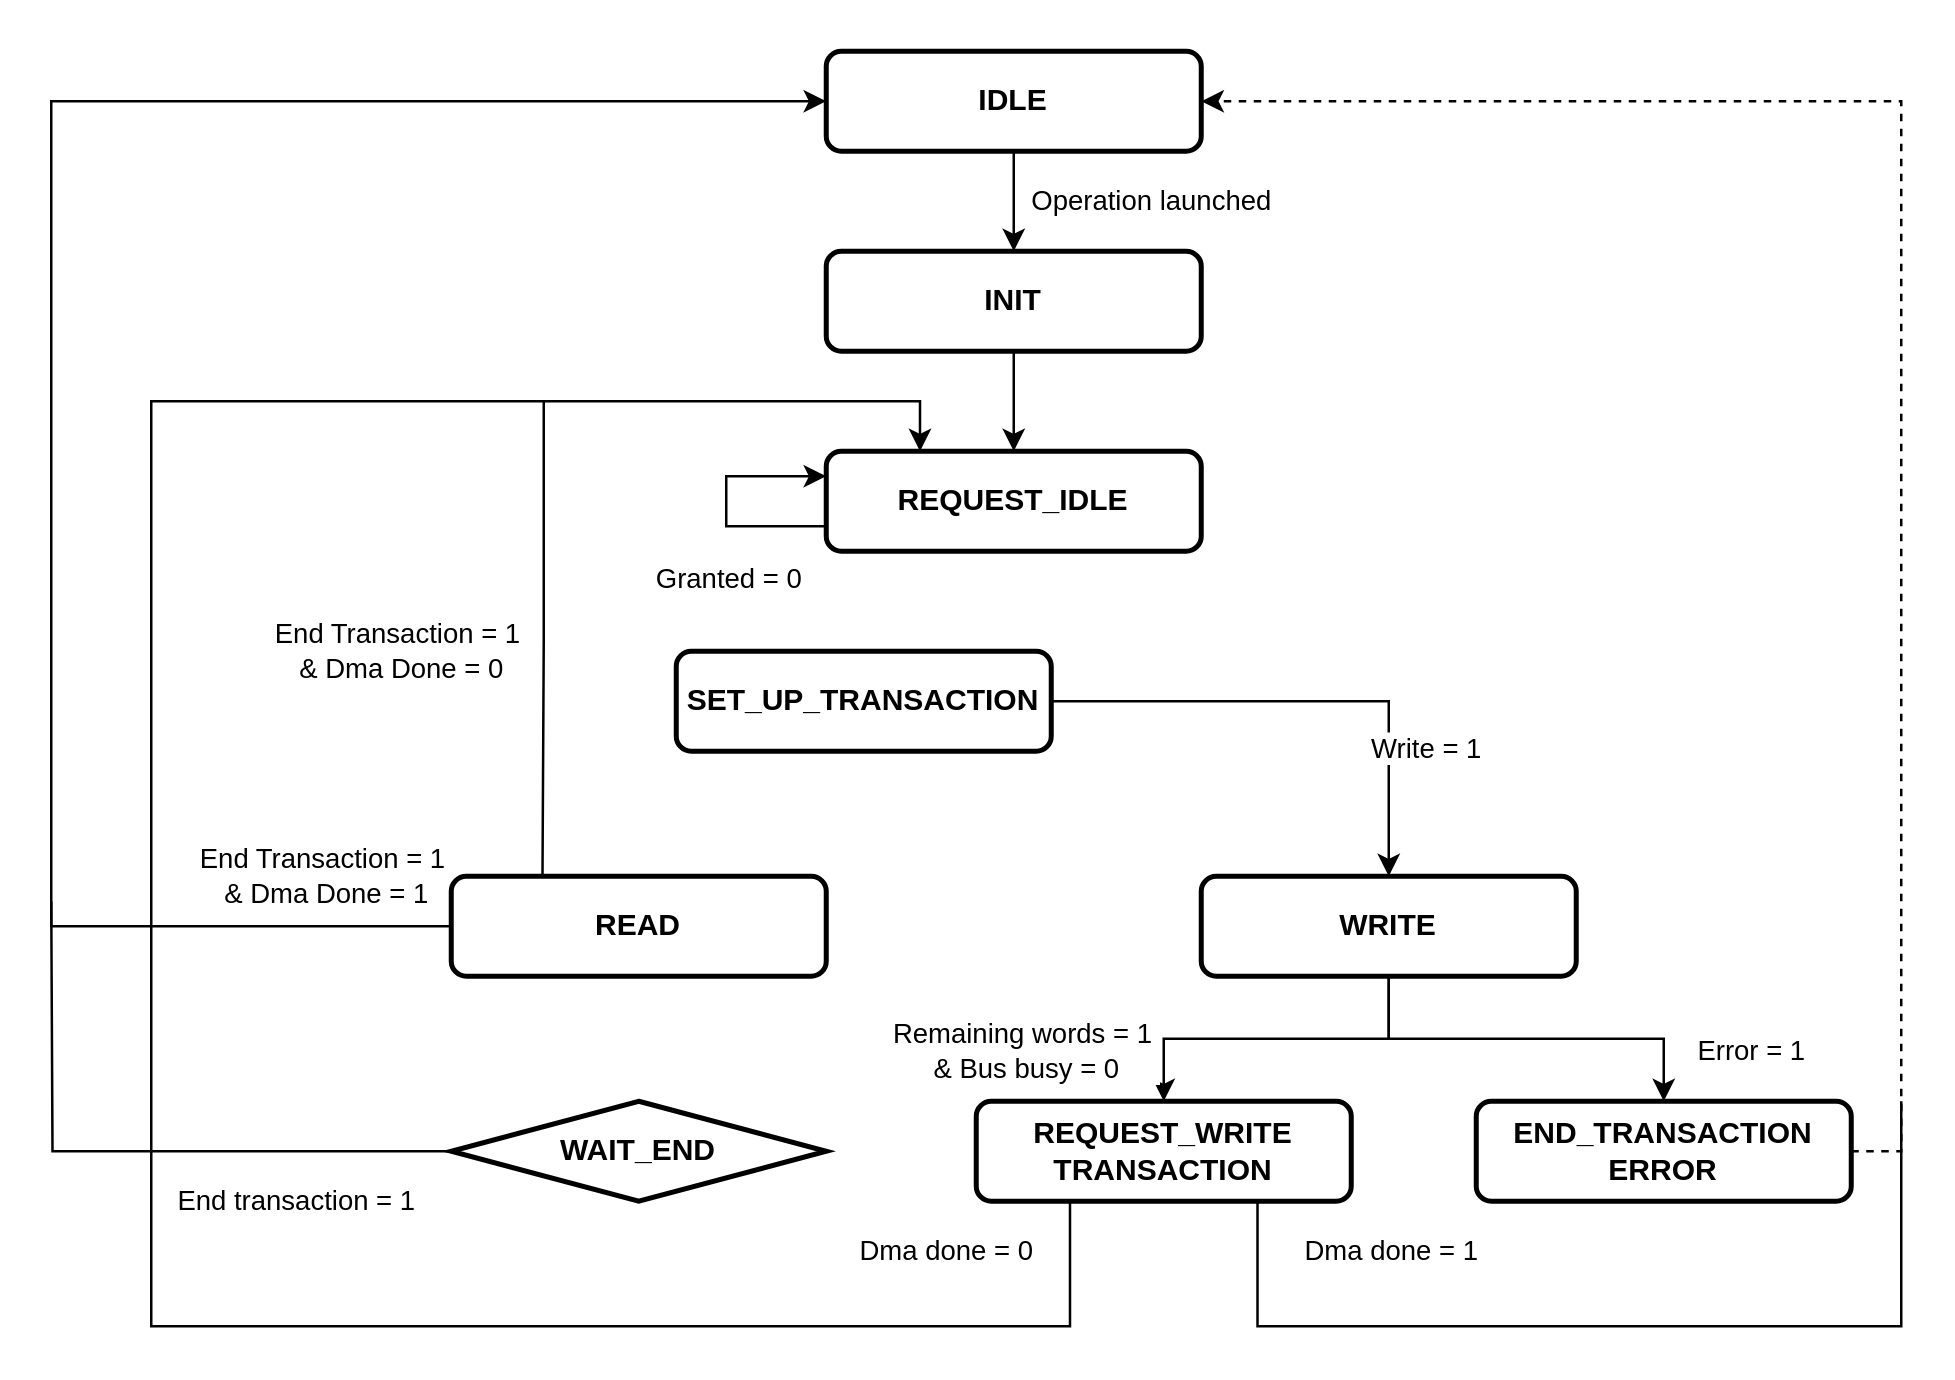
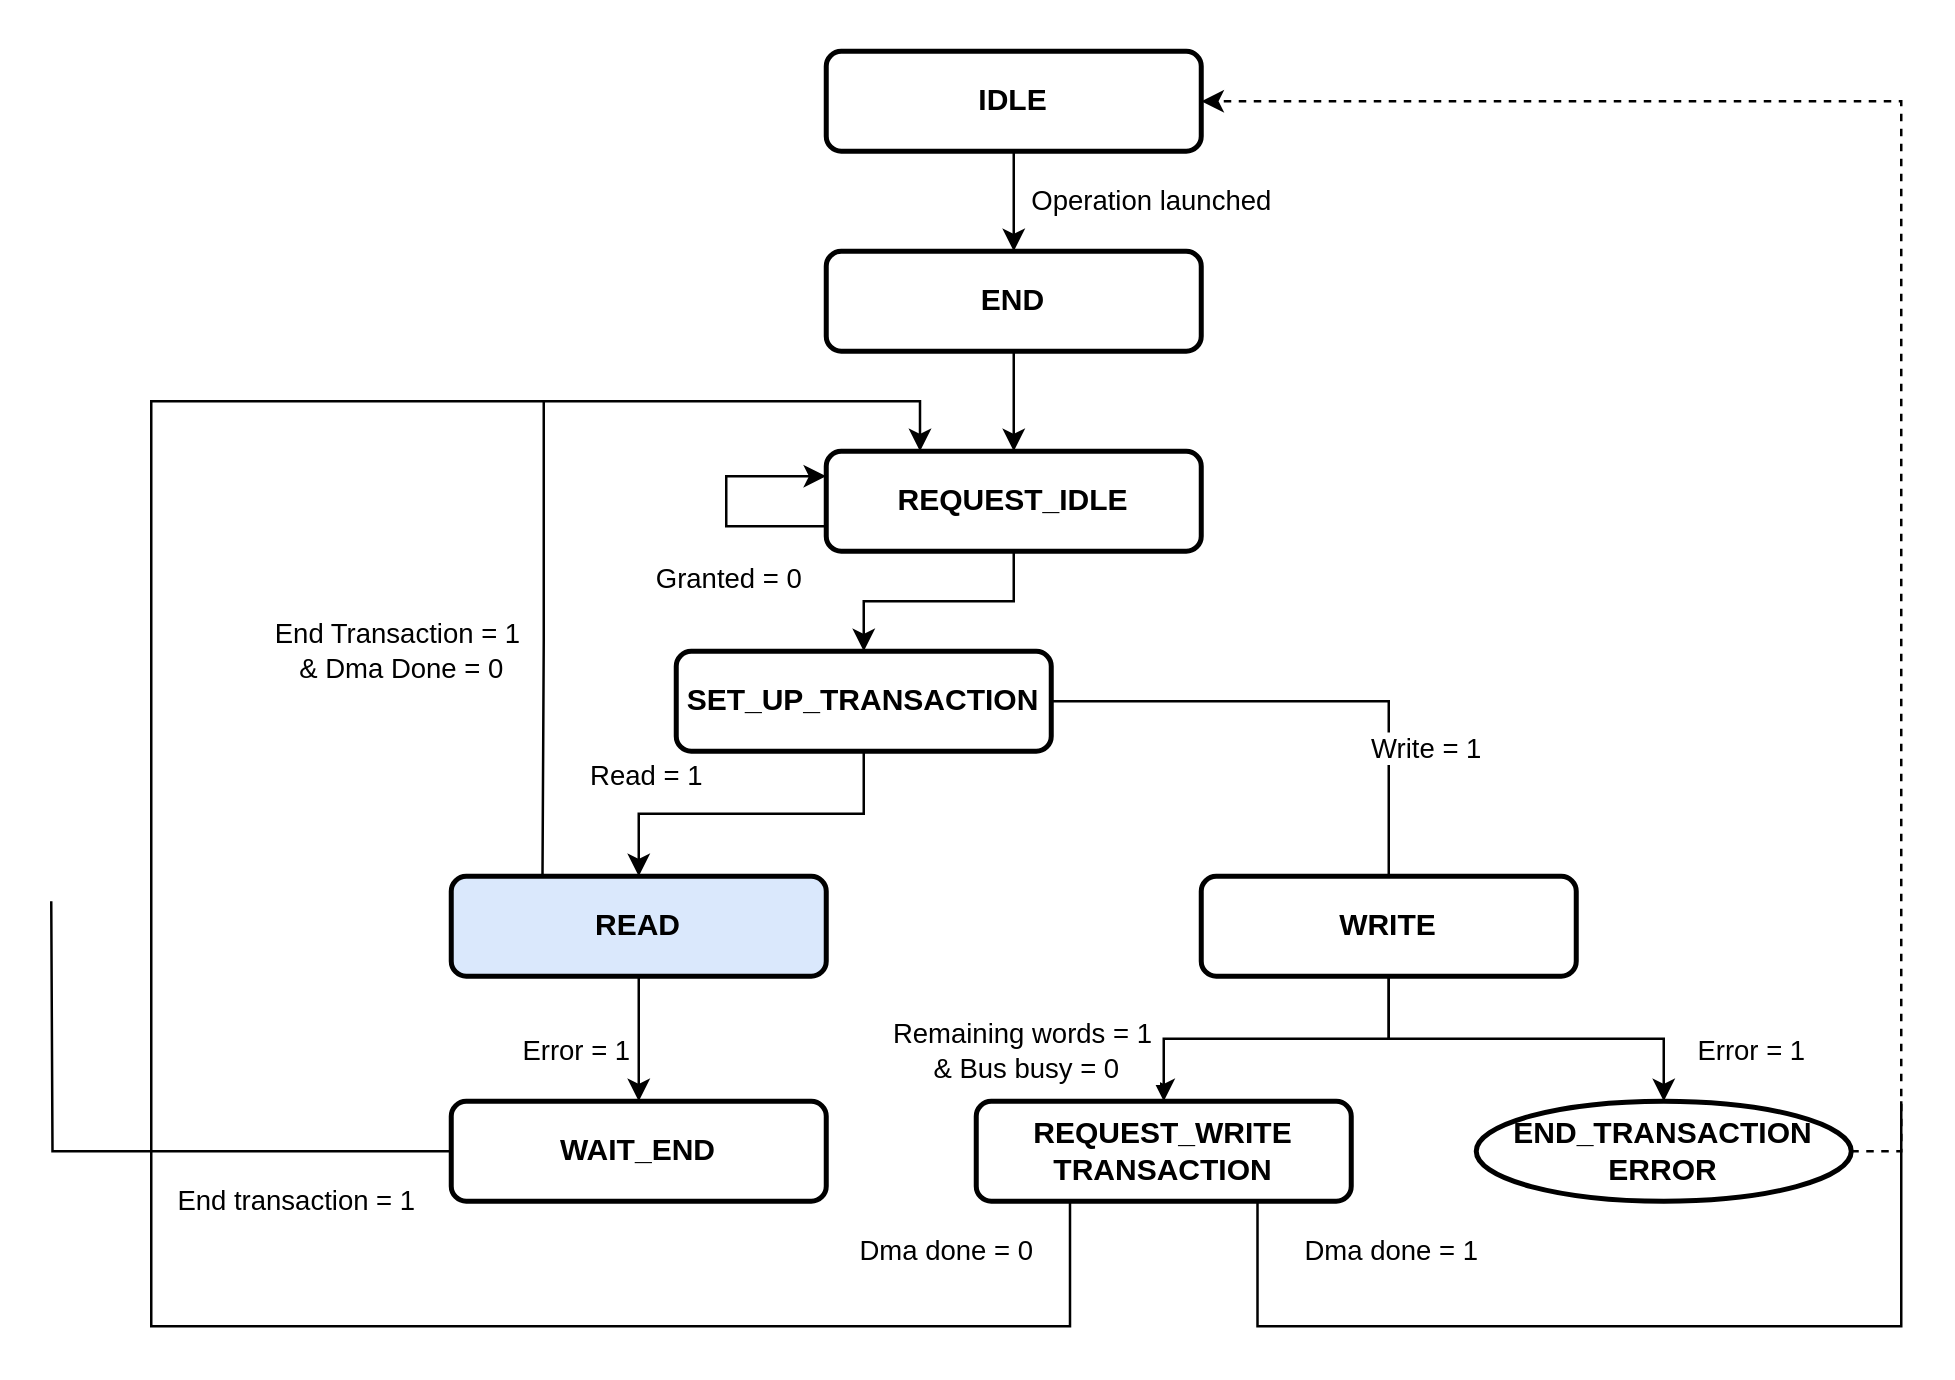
  <mxCell id="0" />
  <mxCell id="1" parent="0" />
  <mxCell id="2" value="Operation launched" style="edgeStyle=orthogonalEdgeStyle;rounded=0;orthogonalLoop=1;jettySize=auto;html=1;entryX=0.5;entryY=0;entryDx=0;entryDy=0;" parent="1" source="3" target="5" edge="1"><mxGeometry y="55" relative="1" as="geometry"><mxPoint as="offset" /></mxGeometry></mxCell>
  <mxCell id="3" value="IDLE" style="rounded=1;whiteSpace=wrap;html=1;strokeWidth=2;fontStyle=1" parent="1" vertex="1"><mxGeometry x="330" y="20" width="150" height="40" as="geometry" /></mxCell>
  <mxCell id="4" style="edgeStyle=orthogonalEdgeStyle;rounded=0;orthogonalLoop=1;jettySize=auto;html=1;entryX=0.5;entryY=0;entryDx=0;entryDy=0;" parent="1" source="5" target="7" edge="1"><mxGeometry relative="1" as="geometry" /></mxCell>
- <mxCell id="5" value="INIT" style="rounded=1;whiteSpace=wrap;html=1;strokeWidth=2;fontStyle=1" parent="1" vertex="1"><mxGeometry x="330" y="100" width="150" height="40" as="geometry" /></mxCell>
+ <mxCell id="5" value="END" style="rounded=1;whiteSpace=wrap;html=1;strokeWidth=2;fontStyle=1" parent="1" vertex="1"><mxGeometry x="330" y="100" width="150" height="40" as="geometry" /></mxCell>
+ <mxCell id="6" value="Granted = 1" style="edgeStyle=orthogonalEdgeStyle;rounded=0;orthogonalLoop=1;jettySize=auto;html=1;entryX=0.5;entryY=0;entryDx=0;entryDy=0;" parent="1" source="7" target="10" edge="1"><mxGeometry y="35" relative="1" as="geometry"><mxPoint as="offset" /></mxGeometry></mxCell>
  <mxCell id="7" value="REQUEST_IDLE" style="rounded=1;whiteSpace=wrap;html=1;strokeWidth=2;fontStyle=1" parent="1" vertex="1"><mxGeometry x="330" y="180" width="150" height="40" as="geometry" /></mxCell>
- <mxCell id="8" value="Write = 1" style="edgeStyle=orthogonalEdgeStyle;rounded=0;orthogonalLoop=1;jettySize=auto;html=1;entryX=0.5;entryY=0;entryDx=0;entryDy=0;" parent="1" source="10" target="18" edge="1"><mxGeometry x="0.5" y="15" relative="1" as="geometry"><mxPoint as="offset" /></mxGeometry></mxCell>
+ <mxCell id="8" value="Write = 1" style="edgeStyle=orthogonalEdgeStyle;rounded=0;orthogonalLoop=1;jettySize=auto;html=1;entryX=0.5;entryY=0;entryDx=0;entryDy=0;endArrow=none;" parent="1" source="10" target="18" edge="1"><mxGeometry x="0.5" y="15" relative="1" as="geometry"><mxPoint as="offset" /></mxGeometry></mxCell>
+ <mxCell id="9" value="Read = 1" style="edgeStyle=orthogonalEdgeStyle;rounded=0;orthogonalLoop=1;jettySize=auto;html=1;entryX=0.5;entryY=0;entryDx=0;entryDy=0;" parent="1" source="10" target="15" edge="1"><mxGeometry x="0.6" y="-15" relative="1" as="geometry"><mxPoint as="offset" /></mxGeometry></mxCell>
  <mxCell id="10" value="SET_UP_TRANSACTION" style="rounded=1;whiteSpace=wrap;html=1;strokeWidth=2;fontStyle=1" parent="1" vertex="1"><mxGeometry x="270" y="260" width="150" height="40" as="geometry" /></mxCell>
- <mxCell id="12" value="End Transaction = 1&amp;nbsp;&lt;div&gt;&amp;amp; Dma Done = 1&lt;/div&gt;" style="edgeStyle=orthogonalEdgeStyle;rounded=0;orthogonalLoop=1;jettySize=auto;html=1;entryX=0;entryY=0.5;entryDx=0;entryDy=0;" parent="1" source="15" target="3" edge="1"><mxGeometry x="-0.875" y="-20" relative="1" as="geometry"><Array as="points"><mxPoint x="20" y="370" /><mxPoint x="20" y="40" /></Array><mxPoint as="offset" /></mxGeometry></mxCell>
+ <mxCell id="11" value="Error = 1" style="edgeStyle=orthogonalEdgeStyle;rounded=0;orthogonalLoop=1;jettySize=auto;html=1;entryX=0.5;entryY=0;entryDx=0;entryDy=0;" parent="1" source="15" target="20" edge="1"><mxGeometry x="0.2" y="-25" relative="1" as="geometry"><mxPoint as="offset" /></mxGeometry></mxCell>
  <mxCell id="13" style="edgeStyle=orthogonalEdgeStyle;rounded=0;orthogonalLoop=1;jettySize=auto;html=1;exitX=0.25;exitY=0;exitDx=0;exitDy=0;endArrow=none;startFill=0;" parent="1" edge="1"><mxGeometry relative="1" as="geometry"><mxPoint x="217" y="160" as="targetPoint" /><mxPoint x="216.5" y="350" as="sourcePoint" /></mxGeometry></mxCell>
  <mxCell id="14" value="&lt;span style=&quot;float: none; display: inline !important;&quot;&gt;End Transaction = 1&amp;nbsp;&lt;/span&gt;&lt;div&gt;&lt;span style=&quot;float: none; display: inline !important;&quot;&gt;&amp;amp; Dma Done = 0&lt;/span&gt;&lt;/div&gt;" style="edgeLabel;html=1;align=center;verticalAlign=middle;resizable=0;points=[];labelBackgroundColor=#FFFFFF;fontColor=#000000;" parent="13" vertex="1" connectable="0"><mxGeometry x="-0.16" y="1" relative="1" as="geometry"><mxPoint x="-56" y="-10" as="offset" /></mxGeometry></mxCell>
- <mxCell id="15" value="READ" style="rounded=1;whiteSpace=wrap;html=1;strokeWidth=2;fontStyle=1" parent="1" vertex="1"><mxGeometry x="180" y="350" width="150" height="40" as="geometry" /></mxCell>
+ <mxCell id="15" value="READ" style="rounded=1;whiteSpace=wrap;html=1;strokeWidth=2;fontStyle=1;fillColor=#dae8fc;" parent="1" vertex="1"><mxGeometry x="180" y="350" width="150" height="40" as="geometry" /></mxCell>
  <mxCell id="16" value="Error = 1" style="edgeStyle=orthogonalEdgeStyle;rounded=0;orthogonalLoop=1;jettySize=auto;html=1;entryX=0.5;entryY=0;entryDx=0;entryDy=0;" parent="1" source="18" target="25" edge="1"><mxGeometry x="0.75" y="35" relative="1" as="geometry"><mxPoint as="offset" /></mxGeometry></mxCell>
  <mxCell id="17" value="Remaining words = 1&amp;nbsp;&lt;div&gt;&amp;amp; Bus busy = 0&lt;/div&gt;" style="edgeStyle=orthogonalEdgeStyle;rounded=0;orthogonalLoop=1;jettySize=auto;html=1;entryX=0.5;entryY=0;entryDx=0;entryDy=0;" parent="1" source="18" target="23" edge="1"><mxGeometry x="0.714" y="-55" relative="1" as="geometry"><mxPoint as="offset" /></mxGeometry></mxCell>
  <mxCell id="18" value="WRITE" style="rounded=1;whiteSpace=wrap;html=1;strokeWidth=2;fontStyle=1" parent="1" vertex="1"><mxGeometry x="480" y="350" width="150" height="40" as="geometry" /></mxCell>
  <mxCell id="19" value="End transaction = 1" style="edgeStyle=orthogonalEdgeStyle;rounded=0;orthogonalLoop=1;jettySize=auto;html=1;endArrow=none;startFill=0;" parent="1" source="20" edge="1"><mxGeometry x="-0.519" y="20" relative="1" as="geometry"><mxPoint x="20" y="360" as="targetPoint" /><mxPoint as="offset" /></mxGeometry></mxCell>
- <mxCell id="20" value="WAIT_END" style="rhombus;whiteSpace=wrap;html=1;strokeWidth=2;fontStyle=1;" parent="1" vertex="1"><mxGeometry x="180" y="440" width="150" height="40" as="geometry" /></mxCell>
+ <mxCell id="20" value="WAIT_END" style="rounded=1;whiteSpace=wrap;html=1;strokeWidth=2;fontStyle=1" parent="1" vertex="1"><mxGeometry x="180" y="440" width="150" height="40" as="geometry" /></mxCell>
  <mxCell id="21" value="Dma done = 0" style="edgeStyle=orthogonalEdgeStyle;rounded=0;orthogonalLoop=1;jettySize=auto;html=1;exitX=0.25;exitY=1;exitDx=0;exitDy=0;entryX=0.25;entryY=0;entryDx=0;entryDy=0;" parent="1" source="23" target="7" edge="1"><mxGeometry x="-0.819" y="-30" relative="1" as="geometry"><Array as="points"><mxPoint x="428" y="530" /><mxPoint x="60" y="530" /><mxPoint x="60" y="160" /><mxPoint x="368" y="160" /></Array><mxPoint x="1" as="offset" /></mxGeometry></mxCell>
  <mxCell id="22" value="Dma done = 1" style="edgeStyle=orthogonalEdgeStyle;rounded=0;orthogonalLoop=1;jettySize=auto;html=1;exitX=0.75;exitY=1;exitDx=0;exitDy=0;endArrow=none;startFill=0;" parent="1" source="23" edge="1"><mxGeometry x="-0.483" y="30" relative="1" as="geometry"><mxPoint x="760" y="440" as="targetPoint" /><Array as="points"><mxPoint x="503" y="530" /><mxPoint x="760" y="530" /></Array><mxPoint as="offset" /></mxGeometry></mxCell>
  <mxCell id="23" value="REQUEST_WRITE&lt;div&gt;TRANSACTION&lt;/div&gt;" style="rounded=1;whiteSpace=wrap;html=1;strokeWidth=2;fontStyle=1" parent="1" vertex="1"><mxGeometry x="390" y="440" width="150" height="40" as="geometry" /></mxCell>
  <mxCell id="24" style="edgeStyle=orthogonalEdgeStyle;rounded=0;orthogonalLoop=1;jettySize=auto;html=1;entryX=1;entryY=0.5;entryDx=0;entryDy=0;dashed=1;" parent="1" source="25" target="3" edge="1"><mxGeometry relative="1" as="geometry"><Array as="points"><mxPoint x="760" y="460" /><mxPoint x="760" y="40" /></Array></mxGeometry></mxCell>
- <mxCell id="25" value="END_&lt;span style=&quot;background-color: transparent; color: light-dark(rgb(0, 0, 0), rgb(255, 255, 255));&quot;&gt;TRANSACTION&lt;/span&gt;&lt;div&gt;&lt;span style=&quot;background-color: transparent; color: light-dark(rgb(0, 0, 0), rgb(255, 255, 255));&quot;&gt;ERROR&lt;/span&gt;&lt;/div&gt;" style="rounded=1;whiteSpace=wrap;html=1;strokeWidth=2;fontStyle=1" parent="1" vertex="1"><mxGeometry x="590" y="440" width="150" height="40" as="geometry" /></mxCell>
+ <mxCell id="25" value="END_&lt;span style=&quot;background-color: transparent; color: light-dark(rgb(0, 0, 0), rgb(255, 255, 255));&quot;&gt;TRANSACTION&lt;/span&gt;&lt;div&gt;&lt;span style=&quot;background-color: transparent; color: light-dark(rgb(0, 0, 0), rgb(255, 255, 255));&quot;&gt;ERROR&lt;/span&gt;&lt;/div&gt;" style="ellipse;whiteSpace=wrap;html=1;strokeWidth=2;fontStyle=1;" parent="1" vertex="1"><mxGeometry x="590" y="440" width="150" height="40" as="geometry" /></mxCell>
  <mxCell id="26" style="edgeStyle=orthogonalEdgeStyle;rounded=0;orthogonalLoop=1;jettySize=auto;html=1;exitX=0;exitY=0.75;exitDx=0;exitDy=0;entryX=0;entryY=0.25;entryDx=0;entryDy=0;" parent="1" source="7" target="7" edge="1"><mxGeometry relative="1" as="geometry"><Array as="points"><mxPoint x="290" y="210" /><mxPoint x="290" y="190" /></Array></mxGeometry></mxCell>
  <mxCell id="27" value="Granted = 0" style="edgeLabel;html=1;align=center;verticalAlign=middle;resizable=0;points=[];" parent="26" vertex="1" connectable="0"><mxGeometry x="-0.2" relative="1" as="geometry"><mxPoint y="20" as="offset" /></mxGeometry></mxCell>
